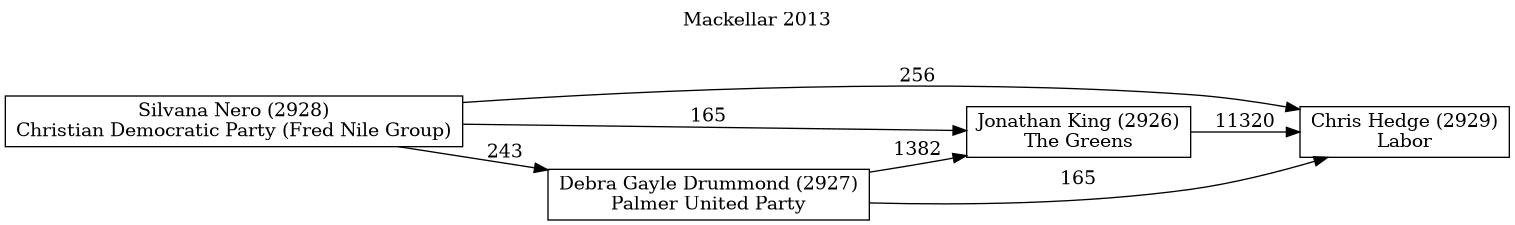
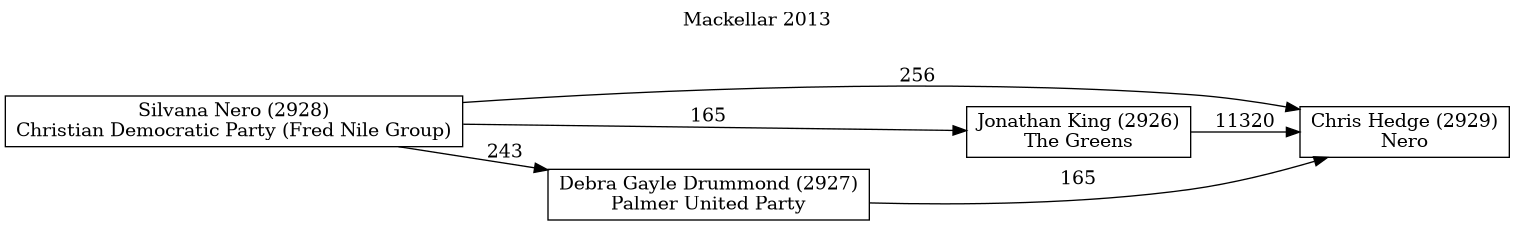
  digraph {
    label="Mackellar 2013"
    labelloc=t
    mclimit=10
    rankdir=LR
    node [shape=box]
-   n1 [label="Chris Hedge (2929)\nLabor"]
+   n1 [label="Chris Hedge (2929)\nNero"]
    n2 [label="Jonathan King (2926)\nThe Greens"]
    n3 [label="Debra Gayle Drummond (2927)\nPalmer United Party"]
    n4 [label="Silvana Nero (2928)\nChristian Democratic Party (Fred Nile Group)"]
    n2 -> n1 [label=11320]
    n3 -> n1 [label=165]
-   n3 -> n2 [label=1382]
    n4 -> n1 [label=256]
    n4 -> n2 [label=165]
    n4 -> n3 [label=243]
  }
